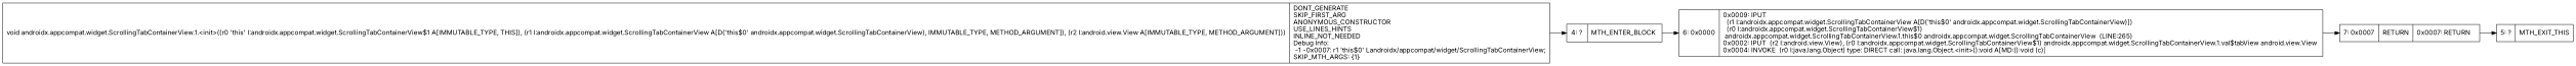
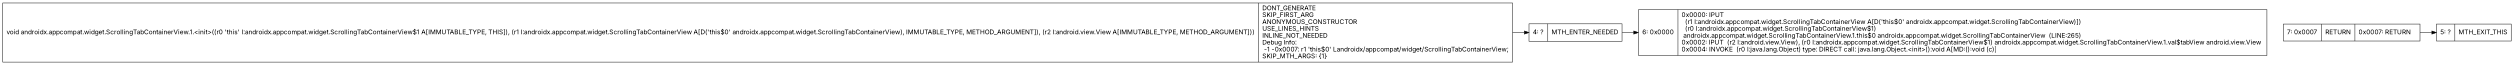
  digraph {
    fontname=Inter
    rankdir=LR
    node [fontname=Inter shape=record]
    edge [fontname=Inter]
-   n1 [label="{4\:\ ?|MTH_ENTER_BLOCK\l}"]
-   n2 [label="{6\:\ 0x0000|0x0009: IPUT  \l  (r1 I:androidx.appcompat.widget.ScrollingTabContainerView A[D('this$0' androidx.appcompat.widget.ScrollingTabContainerView)])\l  (r0 I:androidx.appcompat.widget.ScrollingTabContainerView$1)\l androidx.appcompat.widget.ScrollingTabContainerView.1.this$0 androidx.appcompat.widget.ScrollingTabContainerView  (LINE:265)\l0x0002: IPUT  (r2 I:android.view.View), (r0 I:androidx.appcompat.widget.ScrollingTabContainerView$1) androidx.appcompat.widget.ScrollingTabContainerView.1.val$tabView android.view.View \l0x0004: INVOKE  (r0 I:java.lang.Object) type: DIRECT call: java.lang.Object.\<init\>():void A[MD:():void (c)]\l}"]
+   n1 [label="{4\:\ ?|MTH_ENTER_NEEDED\l}"]
+   n2 [label="{6\:\ 0x0000|0x0000: IPUT  \l  (r1 I:androidx.appcompat.widget.ScrollingTabContainerView A[D('this$0' androidx.appcompat.widget.ScrollingTabContainerView)])\l  (r0 I:androidx.appcompat.widget.ScrollingTabContainerView$1)\l androidx.appcompat.widget.ScrollingTabContainerView.1.this$0 androidx.appcompat.widget.ScrollingTabContainerView  (LINE:265)\l0x0002: IPUT  (r2 I:android.view.View), (r0 I:androidx.appcompat.widget.ScrollingTabContainerView$1) androidx.appcompat.widget.ScrollingTabContainerView.1.val$tabView android.view.View \l0x0004: INVOKE  (r0 I:java.lang.Object) type: DIRECT call: java.lang.Object.\<init\>():void A[MD:():void (c)]\l}"]
    n3 [label="{7\:\ 0x0007|RETURN\l|0x0007: RETURN   \l}"]
    n4 [label="{5\:\ ?|MTH_EXIT_THIS\l}"]
    n5 [label="{void androidx.appcompat.widget.ScrollingTabContainerView.1.\<init\>((r0 'this' I:androidx.appcompat.widget.ScrollingTabContainerView$1 A[IMMUTABLE_TYPE, THIS]), (r1 I:androidx.appcompat.widget.ScrollingTabContainerView A[D('this$0' androidx.appcompat.widget.ScrollingTabContainerView), IMMUTABLE_TYPE, METHOD_ARGUMENT]), (r2 I:android.view.View A[IMMUTABLE_TYPE, METHOD_ARGUMENT]))  | DONT_GENERATE\lSKIP_FIRST_ARG\lANONYMOUS_CONSTRUCTOR\lUSE_LINES_HINTS\lINLINE_NOT_NEEDED\lDebug Info:\l  \-1 \-0x0007: r1 'this$0' Landroidx\/appcompat\/widget\/ScrollingTabContainerView;\lSKIP_MTH_ARGS: \{1\}\l}"]
    n1 -> n2
-   n2 -> n3
    n3 -> n4
    n5 -> n1
  }
